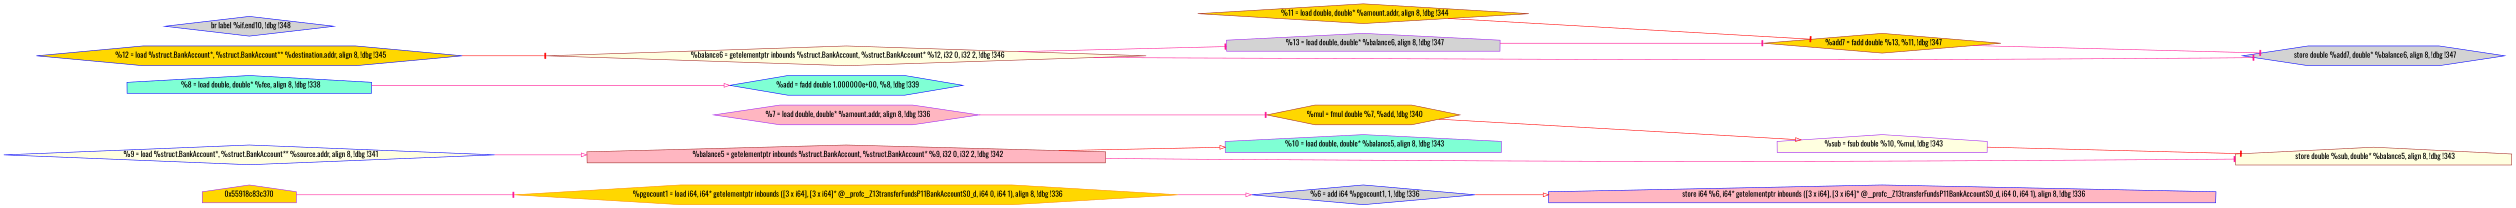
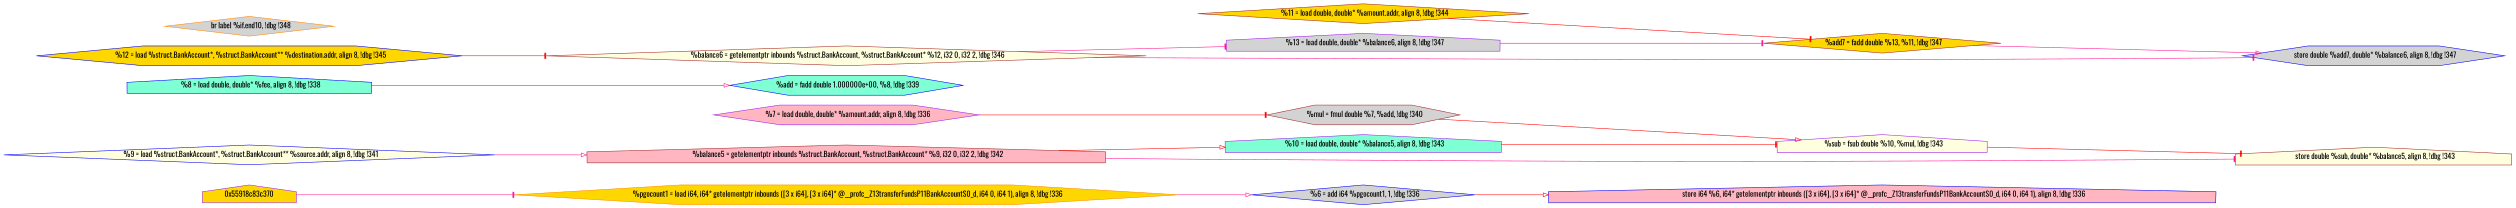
  digraph {
    fontname=Oswald
    rankdir=LR
    node [color=blue fillcolor=gold fontname=Oswald shape=house style=filled]
    edge [arrowhead=tee color=deeppink fontname=Oswald]
    n1 [color=darkorange label="  %pgocount1 = load i64, i64* getelementptr inbounds ([3 x i64], [3 x i64]* @__profc__Z13transferFundsP11BankAccountS0_d, i64 0, i64 1), align 8, !dbg !336" shape=hexagon]
    n2 [fillcolor=lightgrey label="  %6 = add i64 %pgocount1, 1, !dbg !336" shape=diamond]
    n3 [fillcolor=lightpink label="  store i64 %6, i64* getelementptr inbounds ([3 x i64], [3 x i64]* @__profc__Z13transferFundsP11BankAccountS0_d, i64 0, i64 1), align 8, !dbg !336"]
    n4 [color=purple fillcolor=lightpink label="  %7 = load double, double* %amount.addr, align 8, !dbg !336" shape=hexagon]
-   n5 [color=brown label="  %mul = fmul double %7, %add, !dbg !340" shape=hexagon]
+   n5 [color=brown fillcolor=lightgrey label="  %mul = fmul double %7, %add, !dbg !340" shape=hexagon]
    n6 [color=purple fillcolor=lightyellow label="  %sub = fsub double %10, %mul, !dbg !343"]
    n7 [fillcolor=aquamarine label="  %8 = load double, double* %fee, align 8, !dbg !338"]
    n8 [fillcolor=aquamarine label="  %add = fadd double 1.000000e+00, %8, !dbg !339" shape=hexagon]
    n9 [color=brown fillcolor=lightyellow label="  store double %sub, double* %balance5, align 8, !dbg !343"]
    n10 [fillcolor=lightyellow label="  %9 = load %struct.BankAccount*, %struct.BankAccount** %source.addr, align 8, !dbg !341" shape=diamond]
    n11 [color=brown fillcolor=lightpink label="  %balance5 = getelementptr inbounds %struct.BankAccount, %struct.BankAccount* %9, i32 0, i32 2, !dbg !342"]
    n12 [color=purple fillcolor=aquamarine label="  %10 = load double, double* %balance5, align 8, !dbg !343"]
    n13 [color=brown label="  %11 = load double, double* %amount.addr, align 8, !dbg !344" shape=diamond]
    n14 [color=brown label="  %add7 = fadd double %13, %11, !dbg !347" shape=diamond]
    n15 [fillcolor=lightgrey label="  store double %add7, double* %balance6, align 8, !dbg !347" shape=hexagon]
    n16 [label="  %12 = load %struct.BankAccount*, %struct.BankAccount** %destination.addr, align 8, !dbg !345" shape=hexagon]
    n17 [color=brown fillcolor=lightyellow label="  %balance6 = getelementptr inbounds %struct.BankAccount, %struct.BankAccount* %12, i32 0, i32 2, !dbg !346" shape=diamond]
    n18 [color=purple fillcolor=lightgrey label="  %13 = load double, double* %balance6, align 8, !dbg !347"]
-   n19 [fillcolor=lightgrey label="  br label %if.end10, !dbg !348" shape=diamond]
+   n19 [color=darkorange fillcolor=lightgrey label="  br label %if.end10, !dbg !348" shape=diamond]
    "0x55918c83c370" [color=purple]
    n1 -> n2 [arrowhead=onormal]
    n2 -> n3 [arrowhead=onormal color=red]
-   n4 -> n5
+   n4 -> n5 [color=red]
    n5 -> n6 [arrowhead=onormal color=red]
    n6 -> n9 [color=red]
    n7 -> n8 [arrowhead=onormal]
    n10 -> n11 [arrowhead=onormal]
    n11 -> n9
    n11 -> n12 [arrowhead=onormal color=red]
+   n12 -> n6 [color=red]
    n13 -> n14 [color=red]
-   n14 -> n15
+   n14 -> n15 [arrowhead=onormal]
    n16 -> n17 [color=red]
    n17 -> n15
    n17 -> n18
    n18 -> n14
    "0x55918c83c370" -> n1
  }
